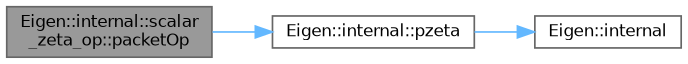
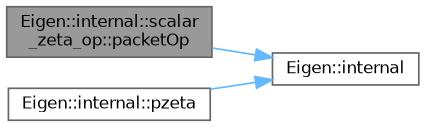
  digraph {
    rankdir=LR
    node [color=grey40 fillcolor=white fontname=Helvetica fontsize=10 shape=box style=filled]
    edge [color=steelblue1 fontname=Helvetica fontsize=10 labelfontname=Helvetica labelfontsize=10 style=solid]
    n1 [color=gray40 fillcolor=grey60 fontcolor=black height=0.2 label="Eigen::internal::scalar\l_zeta_op::packetOp" width=0.4]
    n2 [height=0.2 label="Eigen::internal::pzeta" width=0.4]
    n3 [height=0.2 label="Eigen::internal" width=0.4]
-   n1 -> n2
+   n1 -> n3
    n2 -> n3
  }
